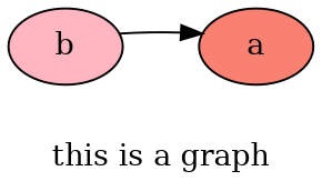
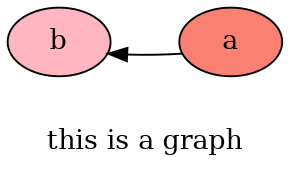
  digraph {
    label="this is a graph"
    rankdir=RL
    node [style=filled]
    a [height=0.50 width=0.75 fillcolor=salmon]
    b [height=0.50 width=0.75 fillcolor=lightpink]
-   b -> a
+   a -> b
  }
